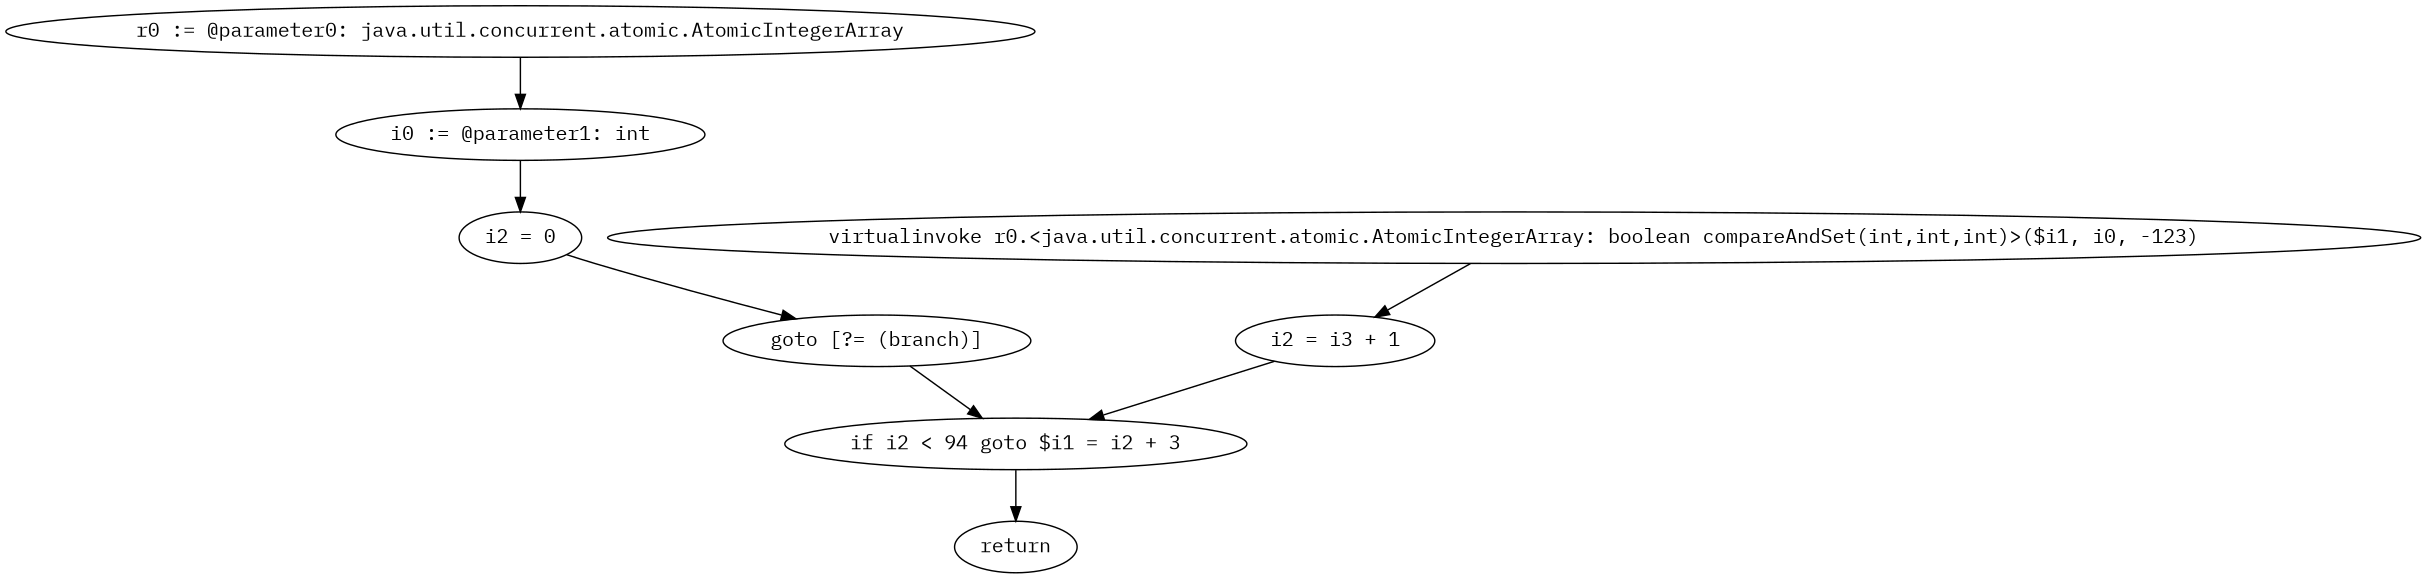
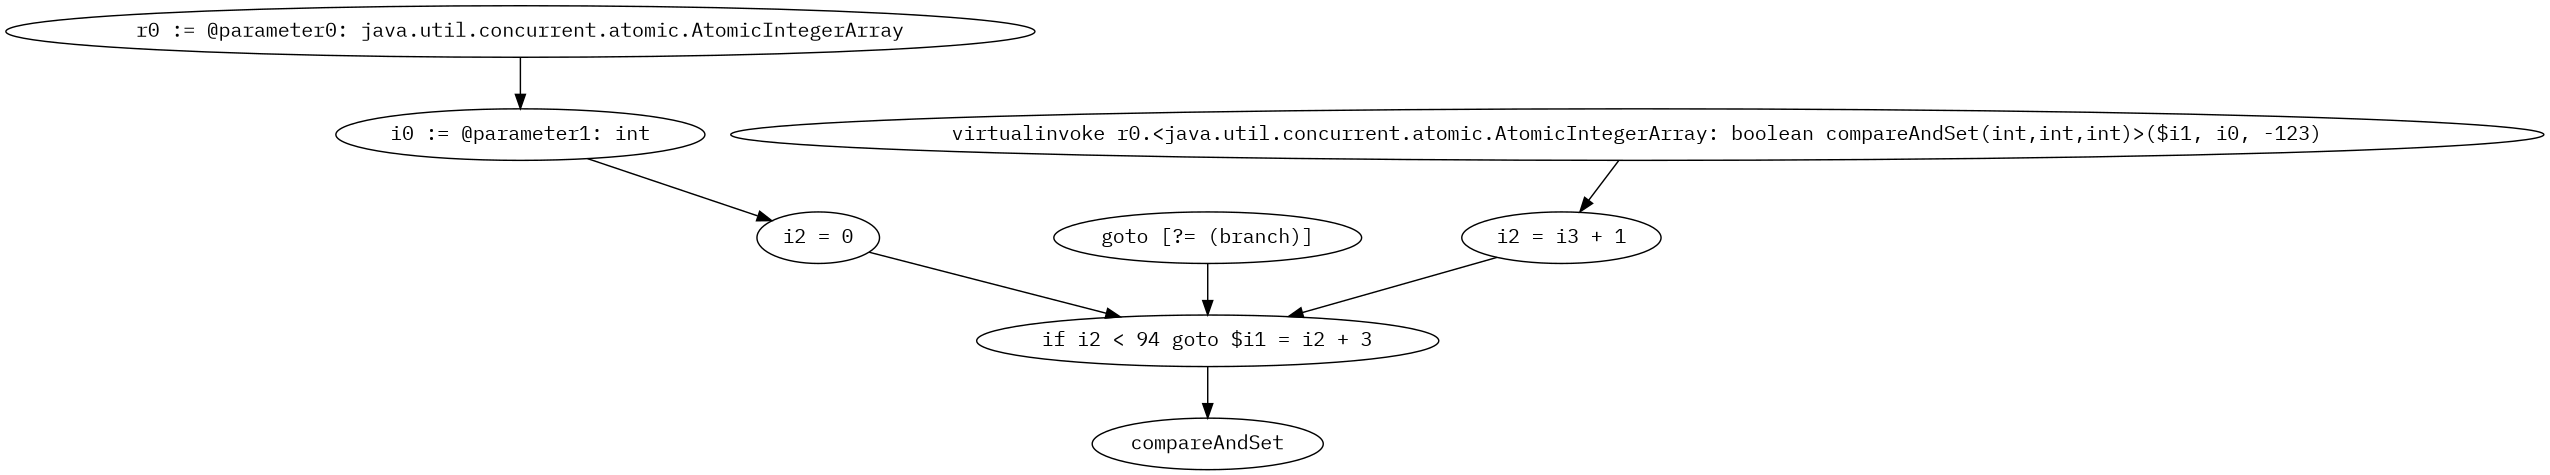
  digraph {
    fontname="IBM Plex Mono"
    node [fontname="IBM Plex Mono"]
    edge [fontname="IBM Plex Mono"]
    "r0 := @parameter0: java.util.concurrent.atomic.AtomicIntegerArray"
    "i0 := @parameter1: int"
    "i2 = 0"
    "goto [?= (branch)]"
    "if i2 < 94 goto $i1 = i2 + 3"
-   return
+   return [label=compareAndSet]
    n7 [label="i2 = i3 + 1"]
    "virtualinvoke r0.<java.util.concurrent.atomic.AtomicIntegerArray: boolean compareAndSet(int,int,int)>($i1, i0, -123)"
    "r0 := @parameter0: java.util.concurrent.atomic.AtomicIntegerArray" -> "i0 := @parameter1: int"
    "i0 := @parameter1: int" -> "i2 = 0"
-   "i2 = 0" -> "goto [?= (branch)]"
+   "i2 = 0" -> "if i2 < 94 goto $i1 = i2 + 3"
    "goto [?= (branch)]" -> "if i2 < 94 goto $i1 = i2 + 3"
    "if i2 < 94 goto $i1 = i2 + 3" -> return
    n7 -> "if i2 < 94 goto $i1 = i2 + 3"
    "virtualinvoke r0.<java.util.concurrent.atomic.AtomicIntegerArray: boolean compareAndSet(int,int,int)>($i1, i0, -123)" -> n7
  }
